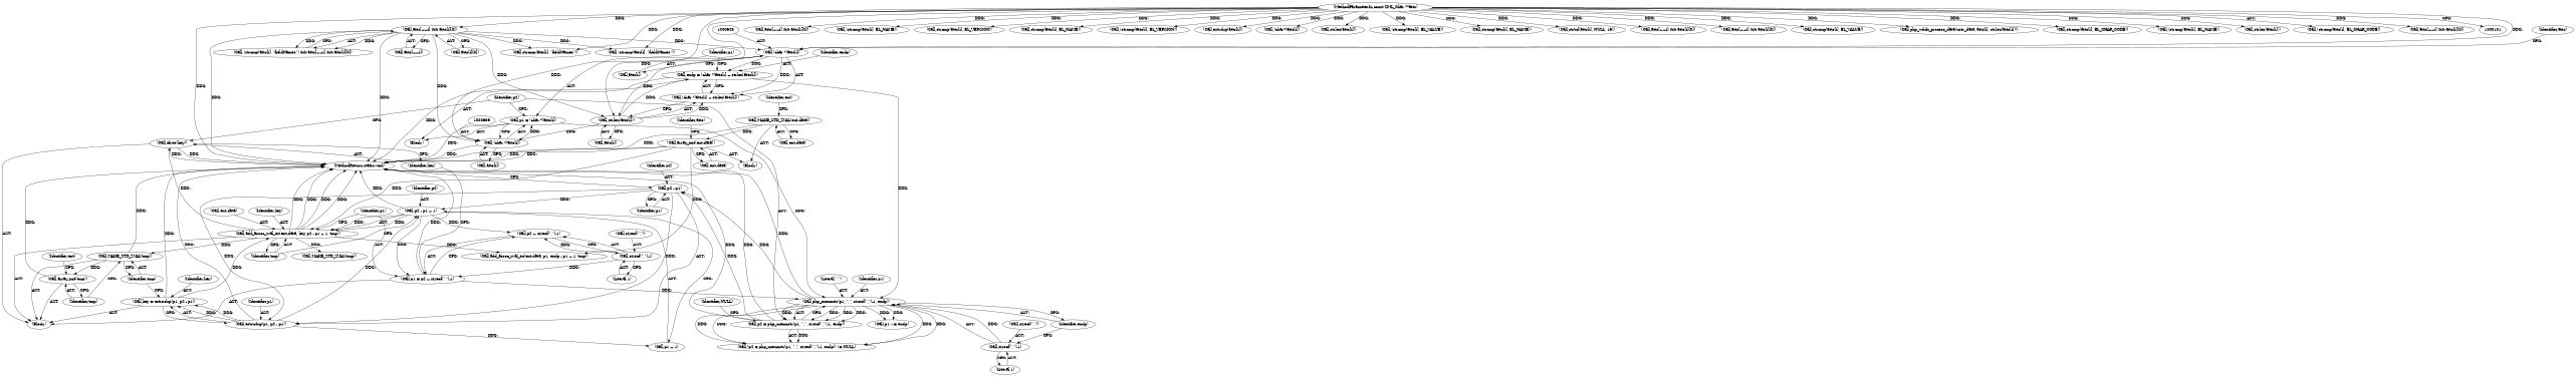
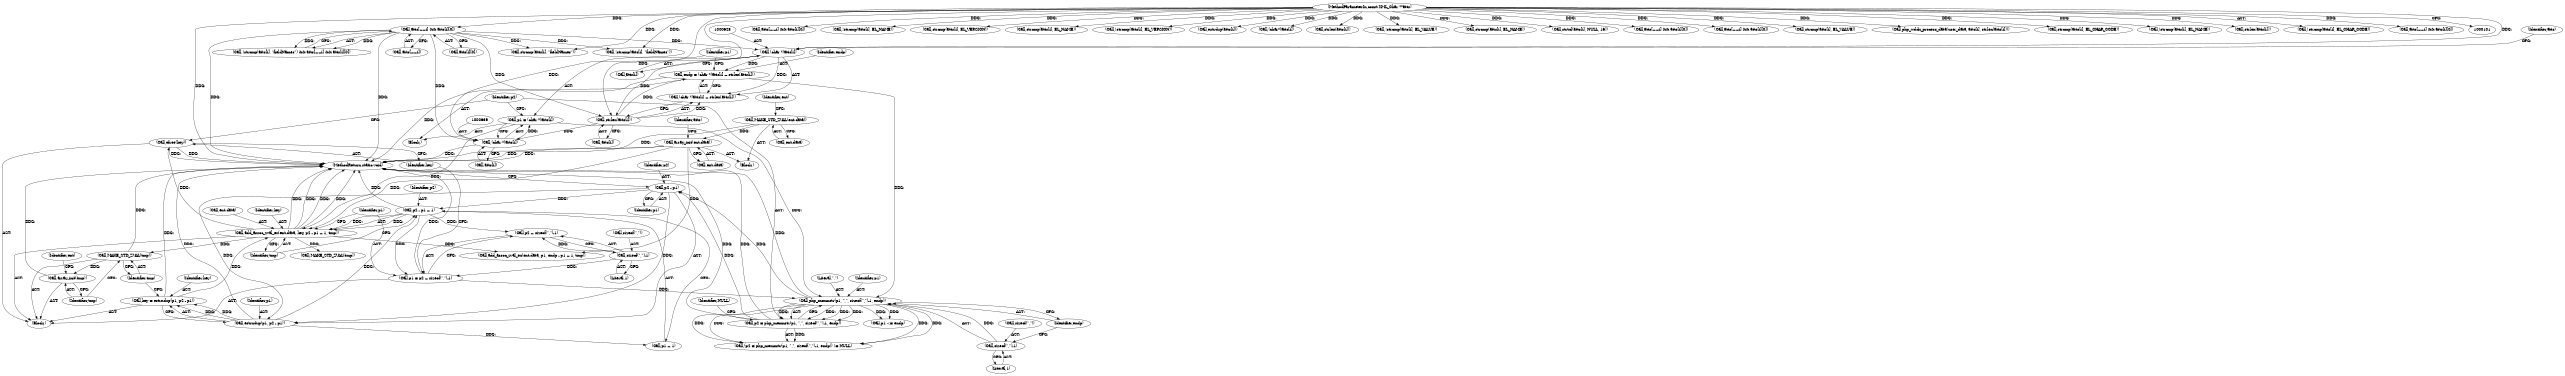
  digraph {
    n1 [label="(Call,efree(key))"]
    n2 [label="(MethodReturn,static void)"]
    n3 [label="(Block,)"]
    n4 [label="(Identifier,key)"]
    n5 [label="(Call,p2 - p1)"]
    n6 [label="(Call,p1 = p2 + sizeof(\",\")-1)"]
    n7 [label="(Call,add_assoc_zval_ex(ent.data, key, p2 - p1 + 1, tmp))"]
    n8 [label="(Call,MAKE_STD_ZVAL(tmp))"]
    n9 [label="(Identifier,tmp)"]
    n10 [label="(Call,add_assoc_zval_ex(ent.data, p1, endp - p1 + 1, tmp))"]
    n11 [label="(Call,MAKE_STD_ZVAL(tmp))"]
    n12 [label="(Call,array_init(tmp))"]
    n13 [label="(Identifier,tmp)"]
    n14 [label="(Call,p2 - p1 + 1)"]
    n15 [label="(Call,array_init(ent.data))"]
    n16 [label="(Call,ent.data)"]
    n17 [label="(Block,)"]
    n18 [label="(Call,MAKE_STD_ZVAL(ent.data))"]
    n19 [label="(Call,ent.data)"]
    n20 [label="(Call,key = estrndup(p1, p2 - p1))"]
    n21 [label="(Call,estrndup(p1, p2 - p1))"]
    n22 [label="(Call,p1 + 1)"]
    n23 [label="(Identifier,p1)"]
    n24 [label="(Call,p2 + sizeof(\",\")-1)"]
    n25 [label="(Call,p2 = php_memnstr(p1, \",\", sizeof(\",\")-1, endp))"]
    n26 [label="(Call,php_memnstr(p1, \",\", sizeof(\",\")-1, endp))"]
    n27 [label="(Call,(p2 = php_memnstr(p1, \",\", sizeof(\",\")-1, endp)) != NULL)"]
    n28 [label="(Call,p1 <= endp)"]
    n29 [label="(Identifier,endp)"]
    n30 [label="(Call,sizeof(\",\")-1)"]
    n31 [label="(Call,sizeof(\",\")-1)"]
    n32 [label="(Literal,1)"]
    n33 [label="(Call,p1 = (char *)atts[i])"]
    n34 [label="(Call,(char *)atts[i])"]
    n35 [label="(Block,)"]
    n36 [label="(Call,atts[i])"]
    n37 [label="(Call,atts[++i] && atts[i][0])"]
    n38 [label="(Call,strlen(atts[i]))"]
    n39 [label="(Call,(char *)atts[i])"]
    n40 [label="(Call,!strcmp(atts[i], \"fieldNames\"))"]
    n41 [label="(Call,atts[i][0])"]
    n42 [label="(Call,atts[++i])"]
    n43 [label="(Call,strcmp(atts[i], \"fieldNames\"))"]
    n44 [label="(Call,!strcmp(atts[i], \"fieldNames\") && atts[++i] && atts[i][0])"]
    n45 [label="(Call,endp = (char *)atts[i] + strlen(atts[i]))"]
    n46 [label="(Call,atts[i])"]
    n47 [label="(Call,(char *)atts[i] + strlen(atts[i]))"]
    n48 [label="(Call,atts[i])"]
    n49 [label="(MethodParameterIn,const XML_Char **atts)"]
    n50 [label="(Call,atts[++i] && atts[i][0])"]
    n51 [label="(Call,!strcmp(atts[i], EL_NAME))"]
    n52 [label="(Call,strcmp(atts[i], EL_VERSION))"]
    n53 [label="(Call,strcmp(atts[i], EL_NAME))"]
    n54 [label="(Call,!strcmp(atts[i], EL_VERSION))"]
    n55 [label="(Call,estrdup(atts[i]))"]
    n56 [label="(Call,(char*)atts[i])"]
    n57 [label="(Call,strlen(atts[i]))"]
    n58 [label="(Call,!strcmp(atts[i], EL_VALUE))"]
    n59 [label="(Call,strcmp(atts[i], EL_NAME))"]
    n60 [label="(Call,strtol(atts[i], NULL, 16))"]
    n61 [label="(Call,atts[++i] && atts[i][0])"]
    n62 [label="(Call,atts[++i] && atts[i][0])"]
    n63 [label="(Call,strcmp(atts[i], EL_VALUE))"]
    n64 [label="(Call,php_wddx_process_data(user_data, atts[i], strlen(atts[i])))"]
    n65 [label="(Call,strcmp(atts[i], EL_CHAR_CODE))"]
    n66 [label="(Call,!strcmp(atts[i], EL_NAME))"]
    n67 [label="(Call,strlen(atts[i]))"]
    n68 [label="(Call,!strcmp(atts[i], EL_CHAR_CODE))"]
    n69 [label="(Call,atts[++i] && atts[i][0])"]
    1000101
    n71 [label="(Literal,1)"]
    n72 [label="(Identifier,tmp)"]
    n73 [label="(Call,sizeof(\",\"))"]
    n74 [label="(Identifier,ent)"]
    n75 [label="(Identifier,key)"]
    n76 [label="(Identifier,endp)"]
    n77 [label="(Call,ent.data)"]
    n78 [label="(Identifier,p2)"]
    n79 [label="(Identifier,ent)"]
    n80 [label="(Identifier,p2)"]
    n81 [label="(Identifier,key)"]
    n82 [label="(Identifier,NULL)"]
    n83 [label="(Identifier,p1)"]
    n84 [label="(Literal,\",\")"]
    n85 [label="(Identifier,atts)"]
    n86 [label="(Call,sizeof(\",\"))"]
    n87 [label="(Identifier,p1)"]
    n88 [label="(Identifier,p1)"]
    n89 [label="(Identifier,atts)"]
    n90 [label="(Identifier,p1)"]
    n91 [label="(Identifier,p2)"]
    1000639
    1000628
    n1 -> n2 [label="DDG: "]
    n1 -> n2 [label="DDG: "]
    n1 -> n3 [label="AST: "]
    n1 -> n4 [label="CFG: "]
    n2 -> n5 [label="CFG: "]
    n4 -> n1 [label="AST: "]
    n4 -> n6 [label="CFG: "]
    n5 -> n14 [label="DDG: "]
    n5 -> n21 [label="AST: "]
    n5 -> n21 [label="DDG: "]
    n5 -> n21 [label="DDG: "]
    n5 -> n23 [label="CFG: "]
    n6 -> n2 [label="DDG: "]
    n6 -> n3 [label="AST: "]
    n6 -> n24 [label="CFG: "]
    n6 -> n26 [label="DDG: "]
    n7 -> n1 [label="DDG: "]
    n7 -> n2 [label="DDG: "]
    n7 -> n2 [label="DDG: "]
    n7 -> n2 [label="DDG: "]
    n7 -> n2 [label="DDG: "]
    n7 -> n3 [label="AST: "]
    n7 -> n8 [label="DDG: "]
    n7 -> n9 [label="CFG: "]
    n7 -> n10 [label="DDG: "]
    n7 -> n11 [label="DDG: "]
    n8 -> n2 [label="DDG: "]
    n8 -> n3 [label="AST: "]
    n8 -> n12 [label="DDG: "]
    n8 -> n13 [label="CFG: "]
    n9 -> n7 [label="AST: "]
    n9 -> n14 [label="CFG: "]
    n12 -> n2 [label="DDG: "]
    n12 -> n3 [label="AST: "]
    n12 -> n72 [label="CFG: "]
    n13 -> n8 [label="AST: "]
    n13 -> n20 [label="CFG: "]
    n14 -> n2 [label="DDG: "]
    n14 -> n6 [label="DDG: "]
    n14 -> n7 [label="AST: "]
    n14 -> n7 [label="DDG: "]
    n14 -> n7 [label="DDG: "]
    n14 -> n22 [label="CFG: "]
    n14 -> n24 [label="DDG: "]
    n15 -> n2 [label="DDG: "]
    n15 -> n2 [label="DDG: "]
    n15 -> n7 [label="DDG: "]
    n15 -> n10 [label="DDG: "]
    n15 -> n16 [label="CFG: "]
    n15 -> n17 [label="AST: "]
    n16 -> n15 [label="AST: "]
    n18 -> n2 [label="DDG: "]
    n18 -> n15 [label="DDG: "]
    n18 -> n17 [label="AST: "]
    n18 -> n19 [label="CFG: "]
    n19 -> n18 [label="AST: "]
    n20 -> n2 [label="DDG: "]
    n20 -> n3 [label="AST: "]
    n20 -> n7 [label="DDG: "]
    n20 -> n21 [label="CFG: "]
    n21 -> n2 [label="DDG: "]
    n21 -> n14 [label="DDG: "]
    n21 -> n20 [label="AST: "]
    n21 -> n20 [label="DDG: "]
    n21 -> n20 [label="DDG: "]
    n21 -> n22 [label="DDG: "]
    n22 -> n14 [label="AST: "]
    n23 -> n5 [label="AST: "]
    n24 -> n6 [label="AST: "]
    n24 -> n31 [label="CFG: "]
    n25 -> n2 [label="DDG: "]
    n25 -> n2 [label="DDG: "]
    n25 -> n5 [label="DDG: "]
    n25 -> n26 [label="CFG: "]
    n25 -> n27 [label="AST: "]
    n25 -> n27 [label="DDG: "]
    n26 -> n2 [label="DDG: "]
    n26 -> n5 [label="DDG: "]
    n26 -> n25 [label="AST: "]
    n26 -> n25 [label="DDG: "]
    n26 -> n25 [label="DDG: "]
    n26 -> n25 [label="DDG: "]
    n26 -> n25 [label="DDG: "]
    n26 -> n27 [label="DDG: "]
    n26 -> n27 [label="DDG: "]
    n26 -> n27 [label="DDG: "]
    n26 -> n27 [label="DDG: "]
    n26 -> n28 [label="DDG: "]
    n26 -> n28 [label="DDG: "]
    n26 -> n29 [label="CFG: "]
    n29 -> n26 [label="AST: "]
    n29 -> n30 [label="CFG: "]
    n30 -> n26 [label="AST: "]
    n30 -> n26 [label="DDG: "]
    n30 -> n71 [label="CFG: "]
    n31 -> n6 [label="DDG: "]
    n31 -> n24 [label="AST: "]
    n31 -> n24 [label="DDG: "]
    n31 -> n32 [label="CFG: "]
    n32 -> n31 [label="AST: "]
-   n33 -> n2 [label="DDG: "]
+   n33 -> n7 [label="DDG: "]
    n33 -> n26 [label="DDG: "]
    n33 -> n34 [label="CFG: "]
    n33 -> n35 [label="AST: "]
    n34 -> n2 [label="DDG: "]
    n34 -> n33 [label="AST: "]
    n34 -> n33 [label="DDG: "]
    n34 -> n36 [label="CFG: "]
    n36 -> n34 [label="AST: "]
    n37 -> n2 [label="DDG: "]
    n37 -> n2 [label="DDG: "]
    n37 -> n34 [label="DDG: "]
    n37 -> n38 [label="DDG: "]
    n37 -> n39 [label="DDG: "]
    n37 -> n40 [label="DDG: "]
    n37 -> n41 [label="CFG: "]
    n37 -> n42 [label="CFG: "]
    n37 -> n43 [label="DDG: "]
    n37 -> n44 [label="AST: "]
    n37 -> n44 [label="DDG: "]
    n37 -> n44 [label="DDG: "]
    n38 -> n34 [label="DDG: "]
    n38 -> n45 [label="DDG: "]
    n38 -> n46 [label="CFG: "]
    n38 -> n47 [label="AST: "]
    n38 -> n47 [label="DDG: "]
    n39 -> n38 [label="DDG: "]
    n39 -> n45 [label="DDG: "]
    n39 -> n47 [label="AST: "]
    n39 -> n47 [label="DDG: "]
    n39 -> n48 [label="CFG: "]
    n41 -> n37 [label="AST: "]
    n42 -> n37 [label="AST: "]
    n44 -> n37 [label="CFG: "]
    n45 -> n2 [label="DDG: "]
    n45 -> n26 [label="DDG: "]
    n45 -> n35 [label="AST: "]
    n45 -> n47 [label="CFG: "]
    n46 -> n38 [label="AST: "]
    n47 -> n38 [label="CFG: "]
    n47 -> n45 [label="AST: "]
    n48 -> n39 [label="AST: "]
    n49 -> n2 [label="DDG: "]
    n49 -> n34 [label="DDG: "]
    n49 -> n37 [label="DDG: "]
    n49 -> n38 [label="DDG: "]
    n49 -> n39 [label="DDG: "]
    n49 -> n40 [label="DDG: "]
    n49 -> n43 [label="DDG: "]
    n49 -> n50 [label="DDG: "]
    n49 -> n51 [label="DDG: "]
    n49 -> n52 [label="DDG: "]
    n49 -> n53 [label="DDG: "]
    n49 -> n54 [label="DDG: "]
    n49 -> n55 [label="DDG: "]
    n49 -> n56 [label="DDG: "]
    n49 -> n57 [label="DDG: "]
    n49 -> n58 [label="DDG: "]
    n49 -> n59 [label="DDG: "]
    n49 -> n60 [label="DDG: "]
    n49 -> n61 [label="DDG: "]
    n49 -> n62 [label="DDG: "]
    n49 -> n63 [label="DDG: "]
    n49 -> n64 [label="DDG: "]
    n49 -> n65 [label="DDG: "]
    n49 -> n66 [label="DDG: "]
    n49 -> n67 [label="DDG: "]
    n49 -> n68 [label="AST: "]
    n49 -> n69 [label="DDG: "]
    n49 -> 1000101 [label="CFG: "]
    n71 -> n30 [label="AST: "]
    n72 -> n8 [label="CFG: "]
    n72 -> n12 [label="AST: "]
    n73 -> n30 [label="AST: "]
    n74 -> n18 [label="CFG: "]
    n75 -> n20 [label="AST: "]
    n76 -> n45 [label="AST: "]
    n77 -> n7 [label="AST: "]
    n78 -> n5 [label="AST: "]
    n79 -> n12 [label="CFG: "]
    n80 -> n1 [label="CFG: "]
    n80 -> n25 [label="AST: "]
    n80 -> n33 [label="CFG: "]
    n81 -> n7 [label="AST: "]
    n82 -> n25 [label="CFG: "]
    n83 -> n21 [label="AST: "]
    n84 -> n26 [label="AST: "]
    n85 -> n15 [label="CFG: "]
    n86 -> n31 [label="AST: "]
    n87 -> n26 [label="AST: "]
    n88 -> n33 [label="AST: "]
    n88 -> n45 [label="CFG: "]
    n89 -> n39 [label="CFG: "]
    n90 -> n6 [label="AST: "]
    n90 -> n7 [label="CFG: "]
    n91 -> n14 [label="AST: "]
    1000639 -> n34 [label="AST: "]
    1000628 -> n39 [label="AST: "]
  }
